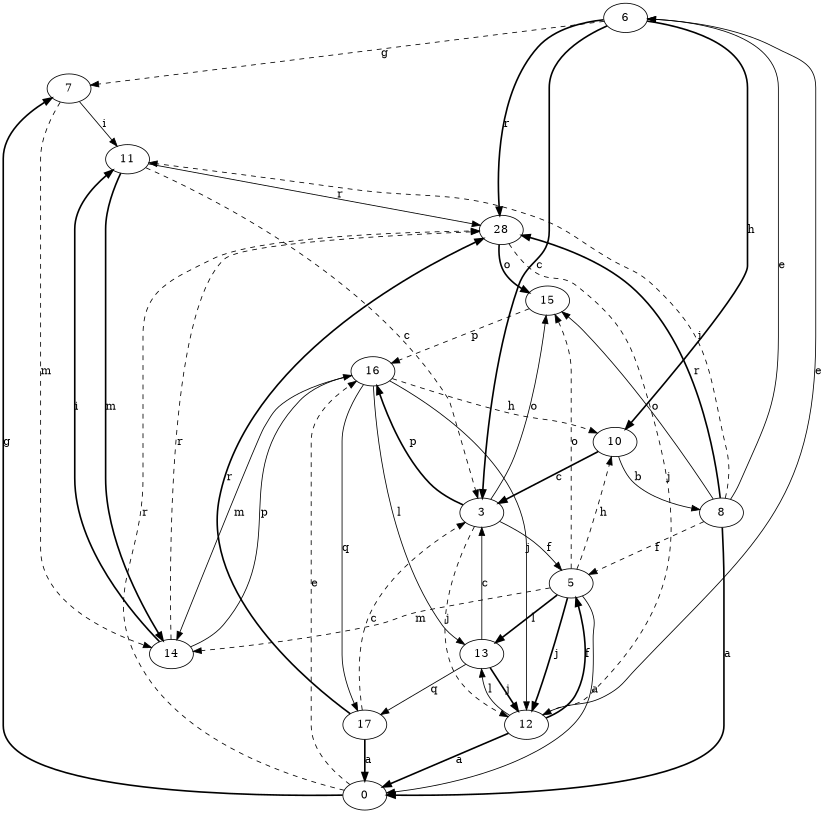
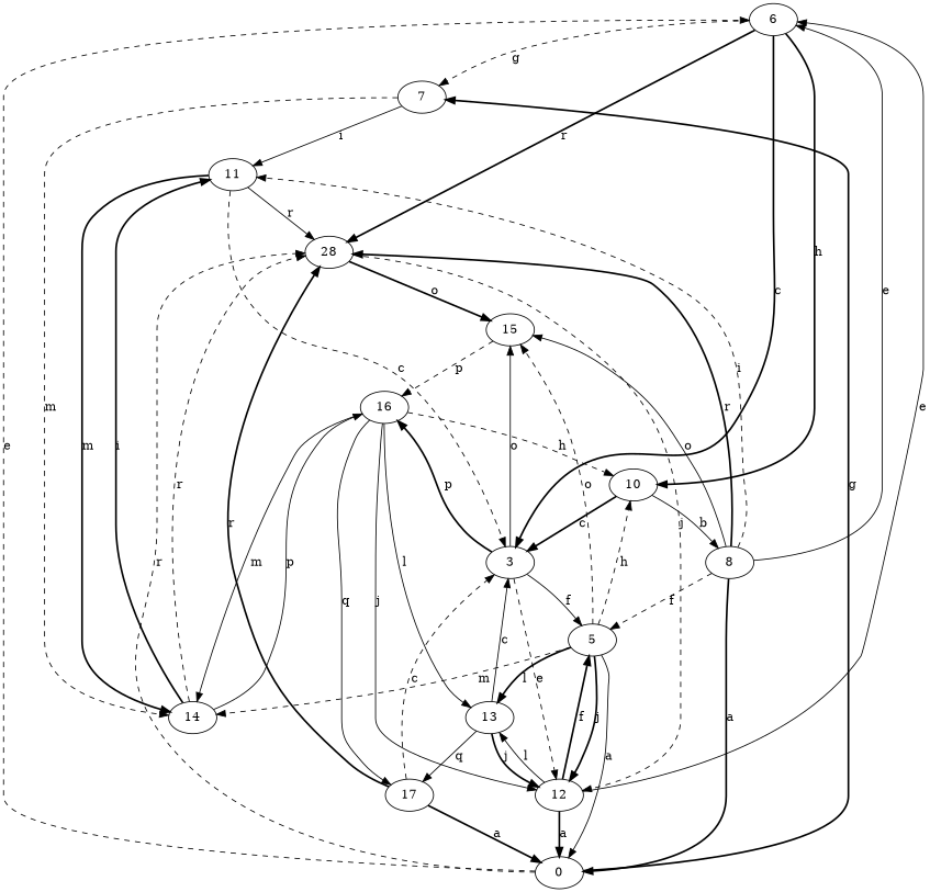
  strict digraph {
    edge [style=bold]
    n1 [label=6]
    0
    7
    n4 [label=28]
    10
    3
    11
    14
    n9 [label=8]
    15
    12
    5
    13
    16
    17
    n1 -> 7 [label=g style=dashed]
    n1 -> n4 [label=r]
    n1 -> 10 [label=h]
    n1 -> 3 [label=c]
-   0 -> 16 [label=e style=dashed]
+   0 -> n1 [label=e style=dashed]
    0 -> 7 [label=g]
    0 -> n4 [label=r style=dashed]
    7 -> 11 [label=i style=solid]
    7 -> 14 [label=m style=dashed]
    n4 -> 15 [label=o]
    n4 -> 12 [label=j style=dashed]
    10 -> 3 [label=c]
    10 -> n9 [label=b style=solid]
    3 -> 15 [label=o style=solid]
-   3 -> 12 [label=j style=dashed]
+   3 -> 12 [label=e style=dashed]
    3 -> 5 [label=f style=solid]
    3 -> 16 [label=p]
    11 -> n4 [label=r style=solid]
    11 -> 3 [label=c style=dashed]
    11 -> 14 [label=m]
    14 -> n4 [label=r style=dashed]
    14 -> 11 [label=i]
    14 -> 16 [label=p style=solid]
    n9 -> n1 [label=e style=solid]
    n9 -> 0 [label=a]
    n9 -> n4 [label=r]
    n9 -> 11 [label=i style=dashed]
    n9 -> 15 [label=o style=solid]
    n9 -> 5 [label=f style=dashed]
    15 -> 16 [label=p style=dashed]
    12 -> n1 [label=e style=solid]
    12 -> 0 [label=a]
    12 -> 5 [label=f]
    12 -> 13 [label=l style=solid]
    5 -> 0 [label=a style=solid]
    5 -> 10 [label=h style=dashed]
    5 -> 14 [label=m style=dashed]
    5 -> 15 [label=o style=dashed]
    5 -> 12 [label=j]
    5 -> 13 [label=l]
    13 -> 3 [label=c style=solid]
    13 -> 12 [label=j]
    13 -> 17 [label=q style=solid]
    16 -> 10 [label=h style=dashed]
    16 -> 14 [label=m style=solid]
    16 -> 12 [label=j style=solid]
    16 -> 13 [label=l style=solid]
    16 -> 17 [label=q style=solid]
    17 -> 0 [label=a]
    17 -> n4 [label=r]
    17 -> 3 [label=c style=dashed]
  }
